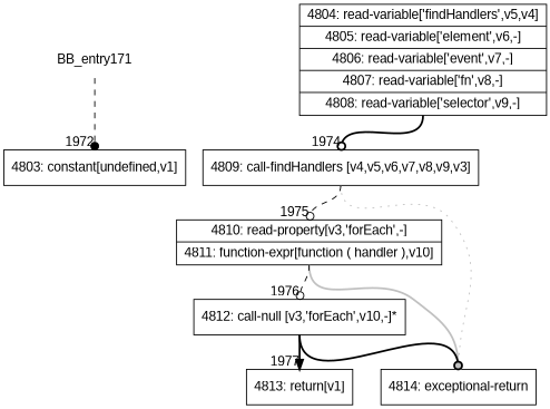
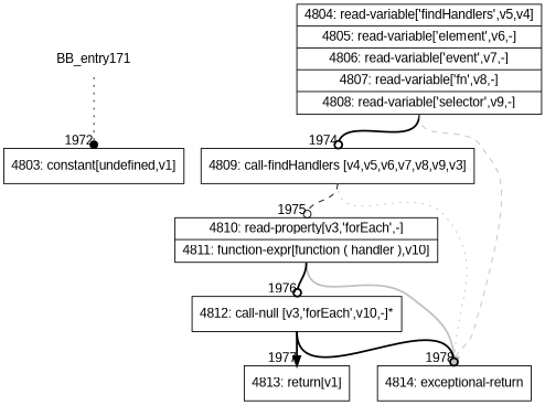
  digraph {
    fontname="Liberation Sans"
    rankdir=TD
    node [fontname="Liberation Sans" shape=record]
    edge [arrowhead=odot fontname="Liberation Sans" headport=n style=bold tailport=s]
    n1 [label=BB_entry171 shape=none]
    n2 [label="{4803: constant[undefined,v1]}"]
    n3 [label="{4804: read-variable['findHandlers',v5,v4]|4805: read-variable['element',v6,-]|4806: read-variable['event',v7,-]|4807: read-variable['fn',v8,-]|4808: read-variable['selector',v9,-]}"]
    n4 [label="{4809: call-findHandlers [v4,v5,v6,v7,v8,v9,v3]}"]
    n5 [label="{4814: exceptional-return}"]
    n6 [label="{4810: read-property[v3,'forEach',-]|4811: function-expr[function ( handler ),v10]}"]
    n7 [label="{4812: call-null [v3,'forEach',v10,-]*}"]
    n8 [label="{4813: return[v1]}"]
-   n1 -> n2 [arrowhead=dot headlabel="    1972" style=dashed]
+   n1 -> n2 [arrowhead=dot headlabel="    1972" style=dotted]
    n3 -> n4 [headlabel="      1974"]
+   n3 -> n5 [arrowhead=normal color=gray headlabel="      1978" style=dashed]
    n4 -> n5 [arrowhead=dot color=gray style=dotted]
    n4 -> n6 [headlabel="      1975" style=dashed]
    n6 -> n5 [arrowhead=dot color=gray]
-   n6 -> n7 [headlabel="      1976" style=dashed]
+   n6 -> n7 [headlabel="      1976"]
    n7 -> n5 [color=black]
    n7 -> n8 [arrowhead=normal headlabel="      1977"]
  }
